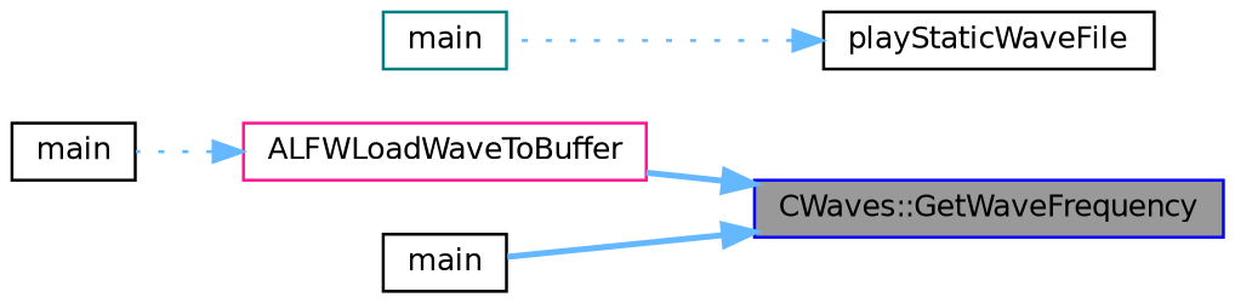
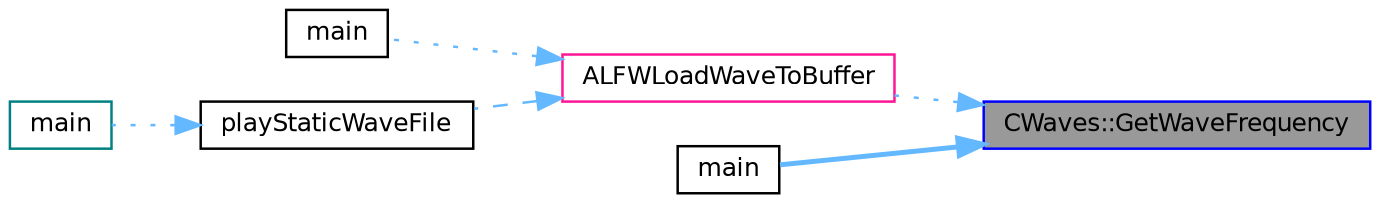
  digraph {
    rankdir=RL
    node [color=black fillcolor=white fontname=Helvetica fontsize=10 shape=box style=filled]
    edge [color=steelblue1 dir=back fontname=Helvetica fontsize=10 labelfontname=Helvetica labelfontsize=10 style=bold]
    n1 [color=blue fillcolor=grey60 fontcolor=black height=0.2 label="CWaves::GetWaveFrequency" width=0.4]
    n2 [color=deeppink height=0.2 label=ALFWLoadWaveToBuffer width=0.4]
    n3 [height=0.2 label=main width=0.4]
    n4 [height=0.2 label=main width=0.4]
    n5 [height=0.2 label=playStaticWaveFile width=0.4]
    n6 [color=teal height=0.2 label=main width=0.4]
-   n1 -> n2
+   n1 -> n2 [style=dotted]
    n1 -> n3
    n2 -> n4 [style=dotted]
+   n2 -> n5 [style=dashed]
    n5 -> n6 [style=dotted]
  }
